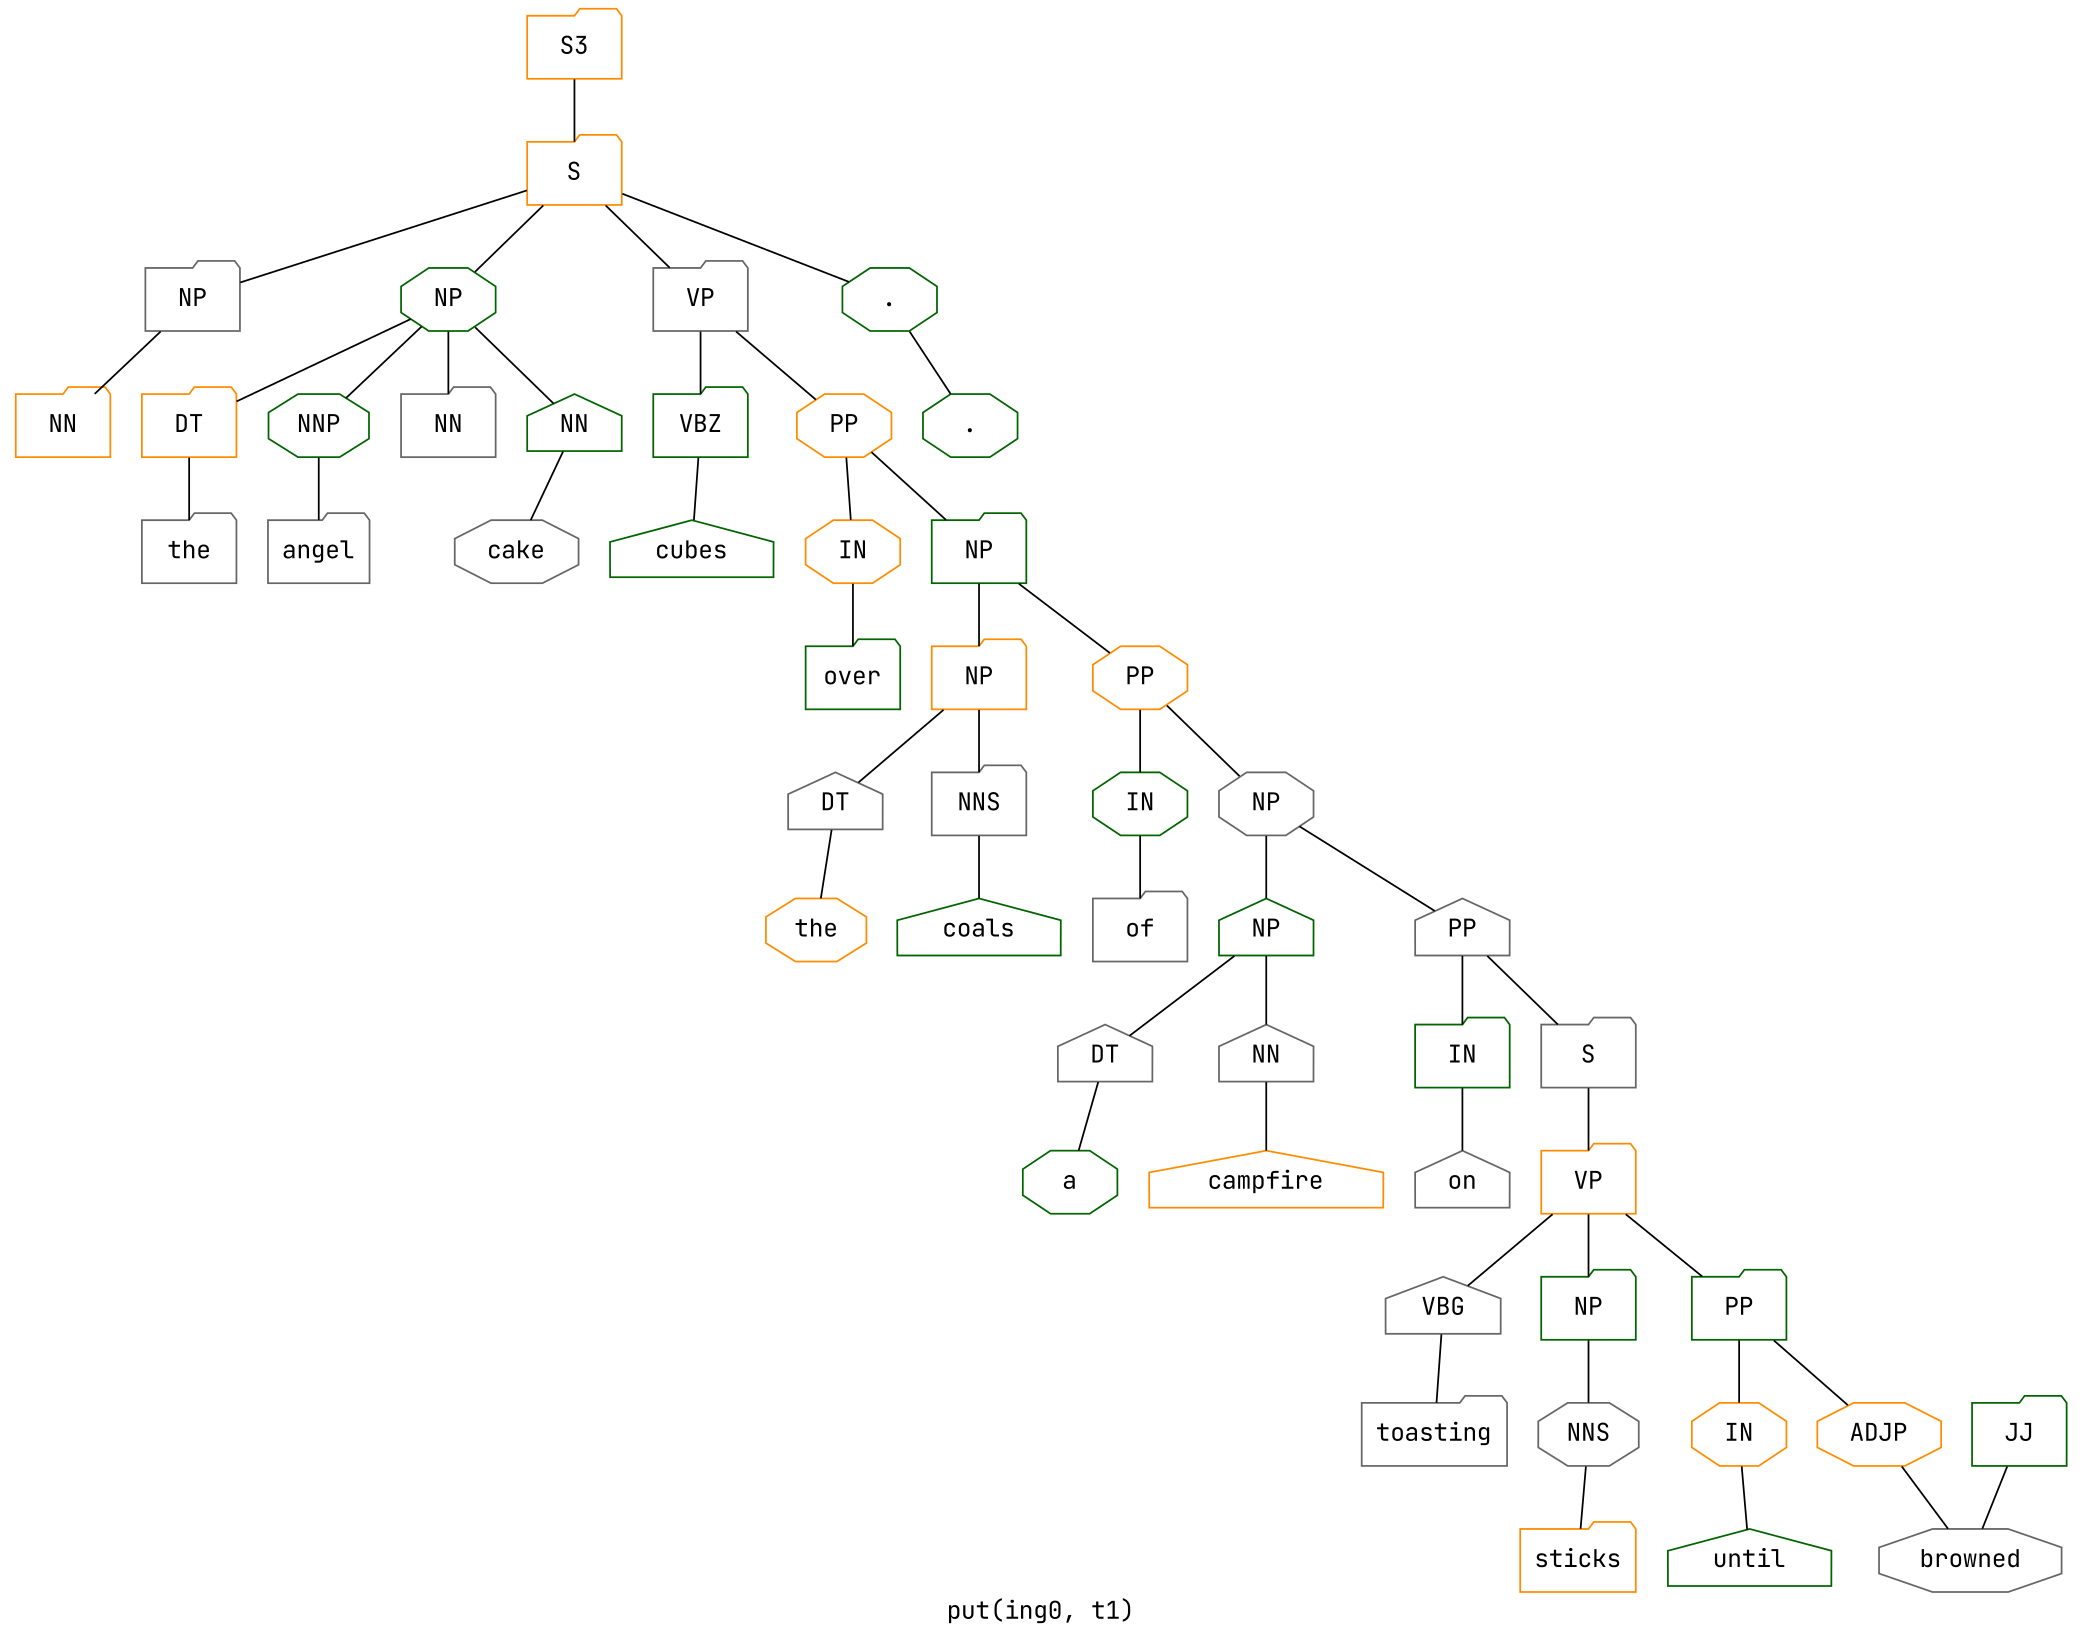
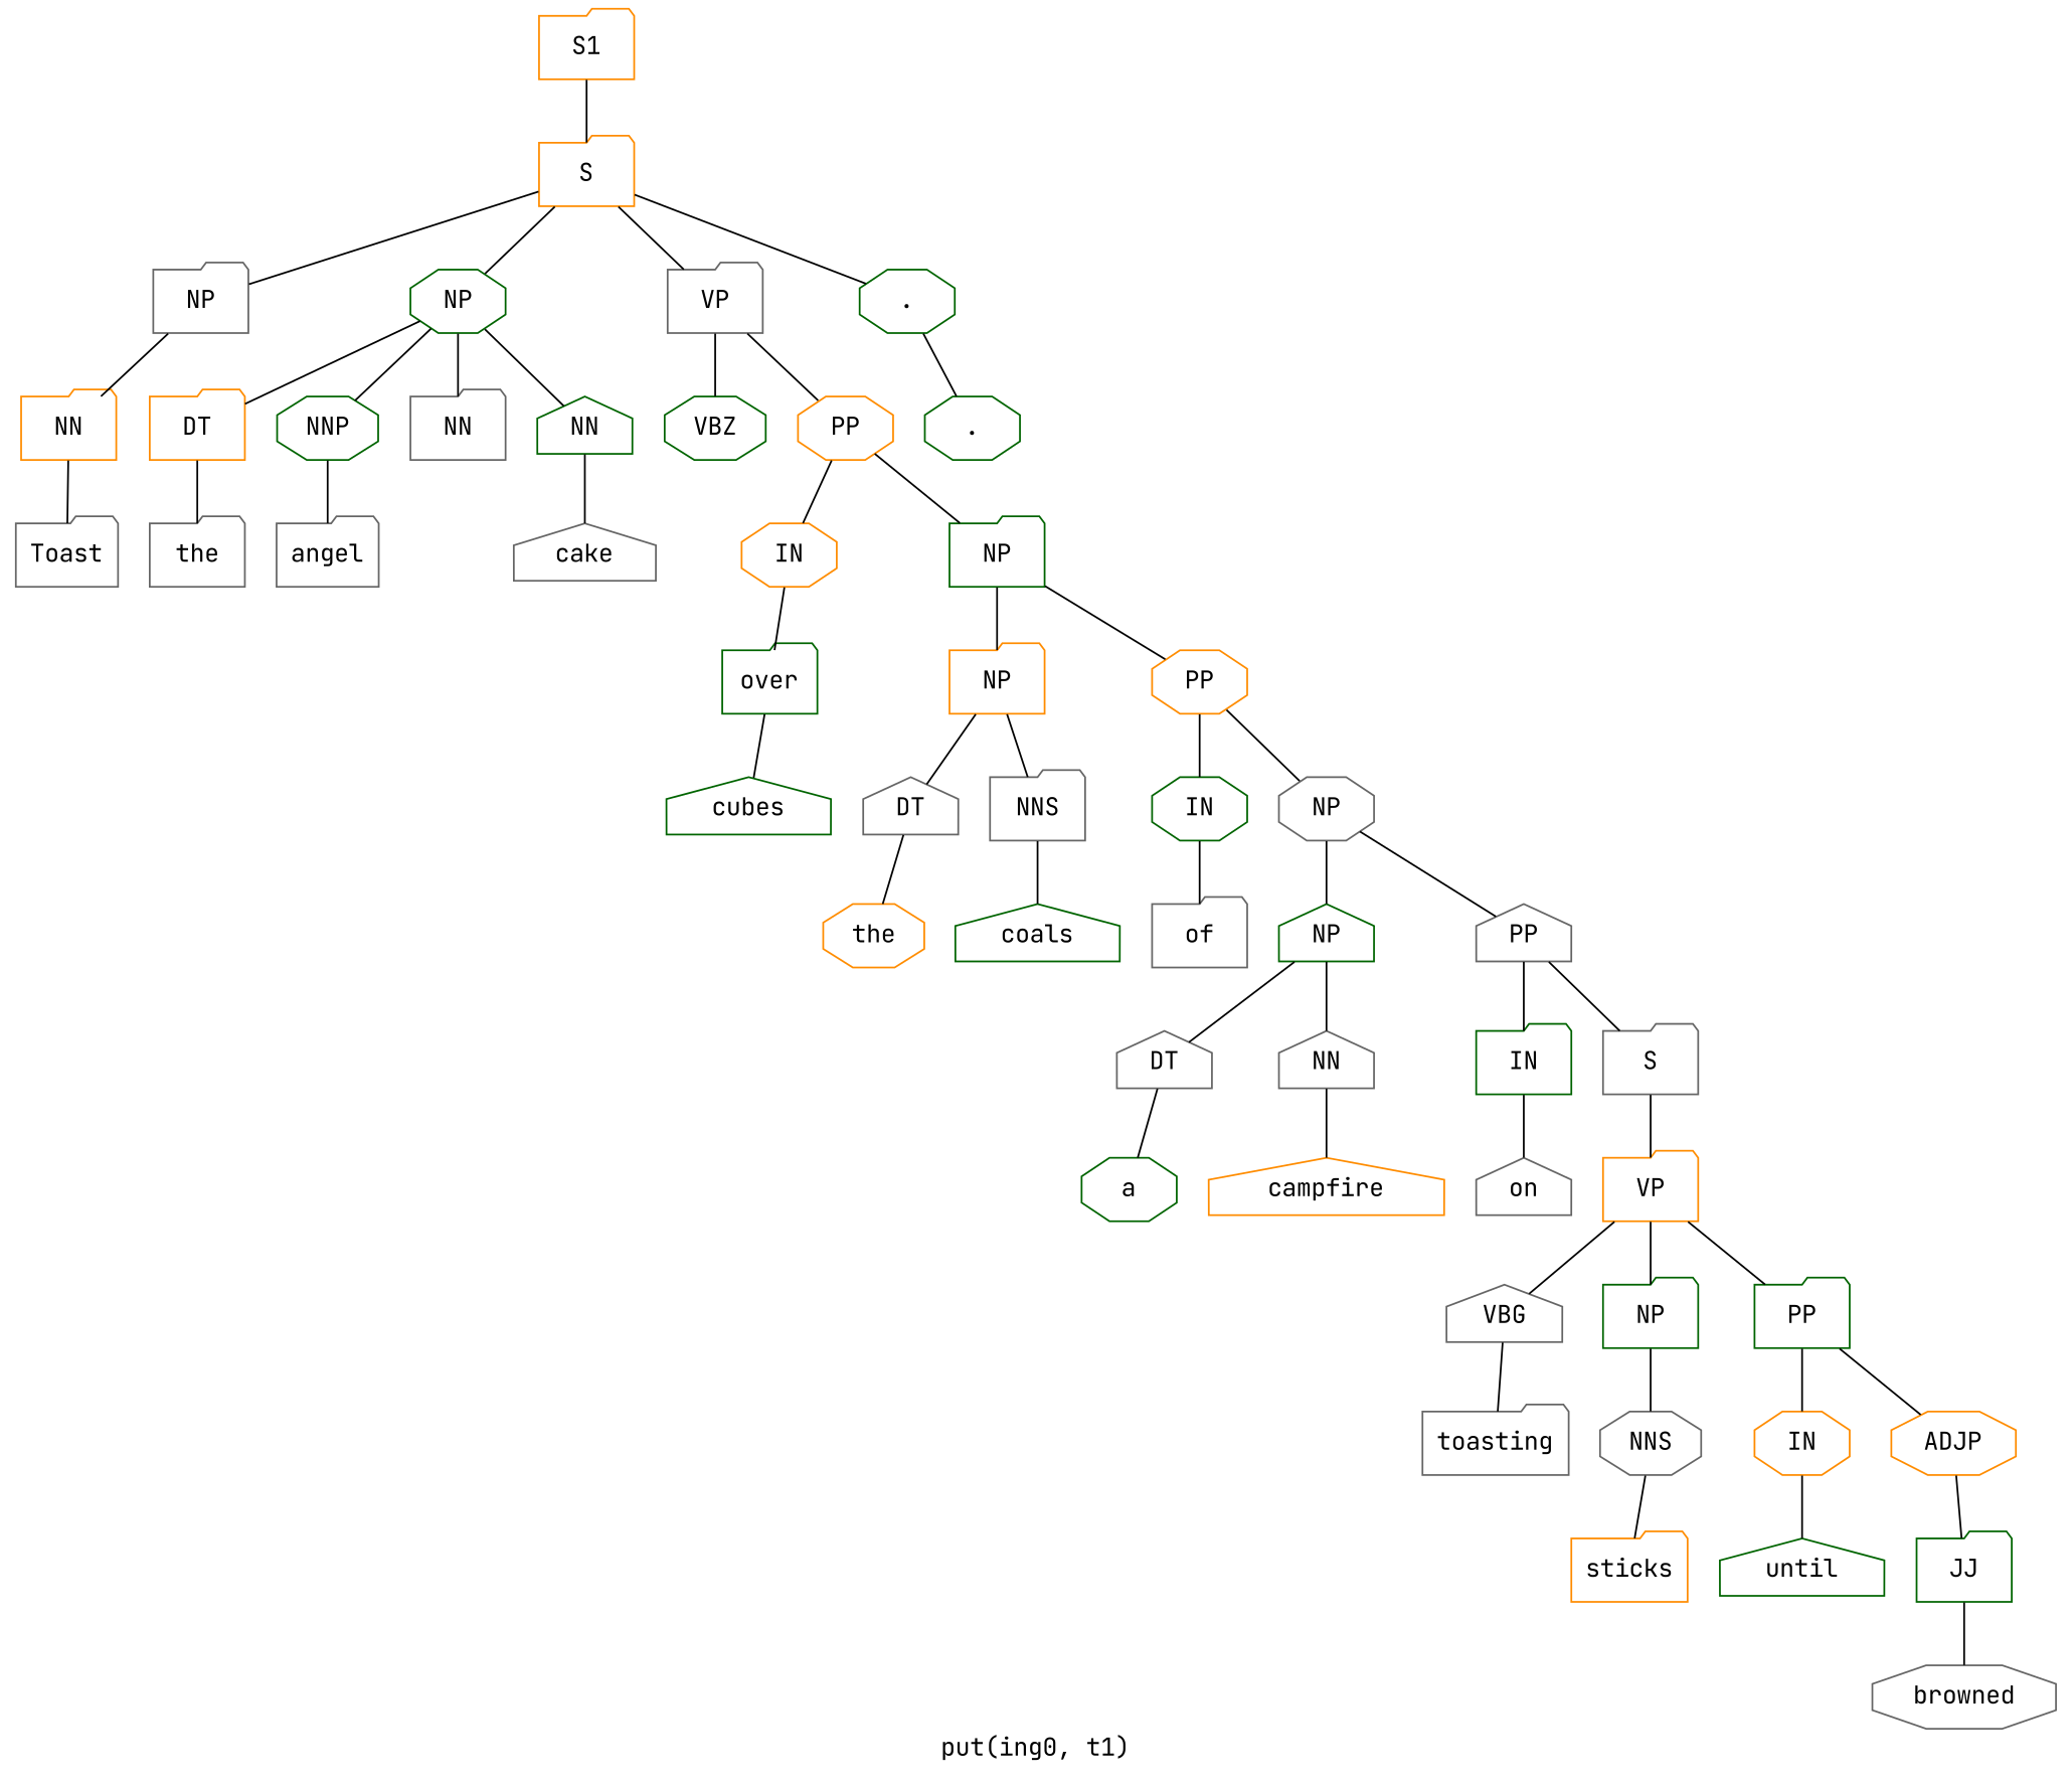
  graph {
    fontname="JetBrains Mono"
    label="put(ing0, t1)"
    node [color=gray40 fontname="JetBrains Mono" shape=folder]
    edge [fontname="JetBrains Mono"]
-   n1 [color=darkorange label=S3]
+   n1 [color=darkorange label=S1]
    n2 [color=darkorange label=S]
    n3 [label=NP]
    n4 [color=darkgreen label=NP shape=octagon]
    n5 [label=VP]
    n6 [color=darkgreen label="." shape=octagon]
    n7 [color=darkorange label=NN]
    n8 [color=darkorange label=DT]
    n9 [color=darkgreen label=NNP shape=octagon]
    n10 [label=NN]
    n11 [color=darkgreen label=NN shape=house]
-   n12 [color=darkgreen label=VBZ]
+   n12 [color=darkgreen label=VBZ shape=octagon]
    n13 [color=darkorange label=PP shape=octagon]
    n14 [color=darkgreen label="." shape=octagon]
+   n15 [label=Toast]
    n16 [label=the]
    n17 [label=angel]
-   n18 [label=cake shape=octagon]
+   n18 [label=cake shape=house]
    n19 [color=darkgreen label=cubes shape=house]
    n20 [color=darkorange label=IN shape=octagon]
    n21 [color=darkgreen label=NP]
    n22 [color=darkgreen label=over]
    n23 [color=darkorange label=NP]
    n24 [color=darkorange label=PP shape=octagon]
    n25 [label=DT shape=house]
    n26 [label=NNS]
    n27 [color=darkgreen label=IN shape=octagon]
    n28 [label=NP shape=octagon]
    n29 [color=darkorange label=the shape=octagon]
    n30 [color=darkgreen label=coals shape=house]
    n31 [label=of]
    n32 [color=darkgreen label=NP shape=house]
    n33 [label=PP shape=house]
    n34 [label=DT shape=house]
    n35 [label=NN shape=house]
    n36 [color=darkgreen label=IN]
    n37 [label=S]
    n38 [color=darkgreen label=a shape=octagon]
    n39 [color=darkorange label=campfire shape=house]
    n40 [label=on shape=house]
    n41 [color=darkorange label=VP]
    n42 [label=VBG shape=house]
    n43 [color=darkgreen label=NP]
    n44 [color=darkgreen label=PP]
    n45 [label=toasting]
    n46 [label=NNS shape=octagon]
    n47 [color=darkorange label=IN shape=octagon]
    n48 [color=darkorange label=ADJP shape=octagon]
    n49 [color=darkorange label=sticks]
    n50 [color=darkgreen label=until shape=house]
    n51 [color=darkgreen label=JJ]
    n52 [label=browned shape=octagon]
    n1 -- n2
    n2 -- n3
    n2 -- n4
    n2 -- n5
    n2 -- n6
    n3 -- n7
    n4 -- n8
    n4 -- n9
    n4 -- n10
    n4 -- n11
    n5 -- n12
    n5 -- n13
    n6 -- n14
+   n7 -- n15
    n8 -- n16
    n9 -- n17
    n11 -- n18
-   n12 -- n19
+   n22 -- n19
    n13 -- n20
    n13 -- n21
    n20 -- n22
    n21 -- n23
    n21 -- n24
    n23 -- n25
    n23 -- n26
    n24 -- n27
    n24 -- n28
    n25 -- n29
    n26 -- n30
    n27 -- n31
    n28 -- n32
    n28 -- n33
    n32 -- n34
    n32 -- n35
    n33 -- n36
    n33 -- n37
    n34 -- n38
    n35 -- n39
    n36 -- n40
    n37 -- n41
    n41 -- n42
    n41 -- n43
    n41 -- n44
    n42 -- n45
    n43 -- n46
    n44 -- n47
    n44 -- n48
    n46 -- n49
    n47 -- n50
-   n48 -- n52
+   n48 -- n51
    n51 -- n52
  }
